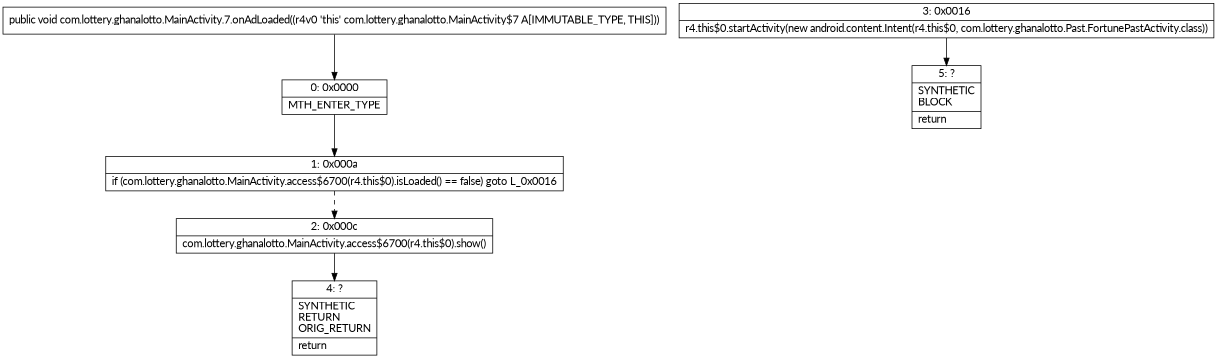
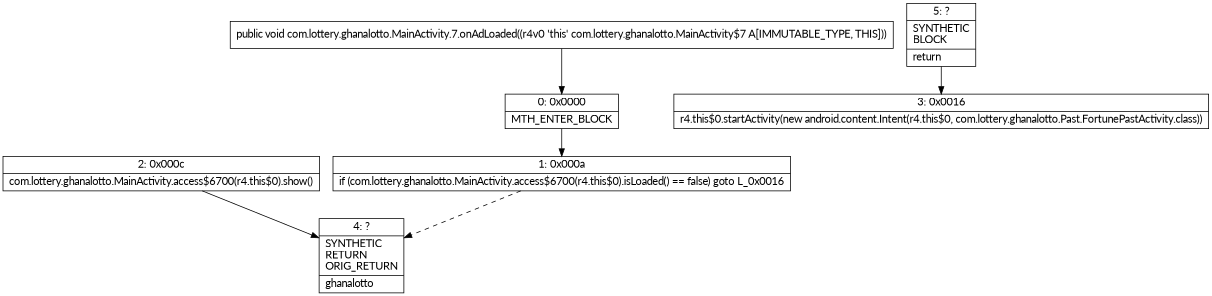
  digraph {
    fontname=Lato
    node [fontname=Lato shape=record]
    edge [fontname=Lato]
-   n1 [label="{0\:\ 0x0000|MTH_ENTER_TYPE\l}"]
+   n1 [label="{0\:\ 0x0000|MTH_ENTER_BLOCK\l}"]
    n2 [label="{1\:\ 0x000a|if (com.lottery.ghanalotto.MainActivity.access$6700(r4.this$0).isLoaded() == false) goto L_0x0016\l}"]
    n3 [label="{2\:\ 0x000c|com.lottery.ghanalotto.MainActivity.access$6700(r4.this$0).show()\l}"]
-   n4 [label="{4\:\ ?|SYNTHETIC\lRETURN\lORIG_RETURN\l|return\l}"]
+   n4 [label="{4\:\ ?|SYNTHETIC\lRETURN\lORIG_RETURN\l|ghanalotto\l}"]
    n5 [label="{3\:\ 0x0016|r4.this$0.startActivity(new android.content.Intent(r4.this$0, com.lottery.ghanalotto.Past.FortunePastActivity.class))\l}"]
    n6 [label="{5\:\ ?|SYNTHETIC\lBLOCK\l|return\l}"]
    n7 [label="{public void com.lottery.ghanalotto.MainActivity.7.onAdLoaded((r4v0 'this' com.lottery.ghanalotto.MainActivity$7 A[IMMUTABLE_TYPE, THIS])) }"]
    n1 -> n2
-   n2 -> n3 [style=dashed]
+   n2 -> n4 [style=dashed]
    n3 -> n4
-   n5 -> n6
+   n6 -> n5
    n7 -> n1
  }
